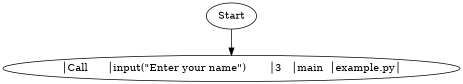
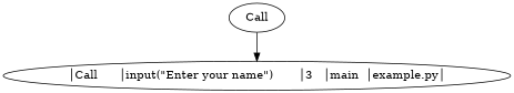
  digraph {
-   Start [shape=ellipse]
+   Start [shape=ellipse label=Call]
    "│Call      │input(\"Enter your name\")       │3   │main  │example.py│"
    Start -> "│Call      │input(\"Enter your name\")       │3   │main  │example.py│"
  }
